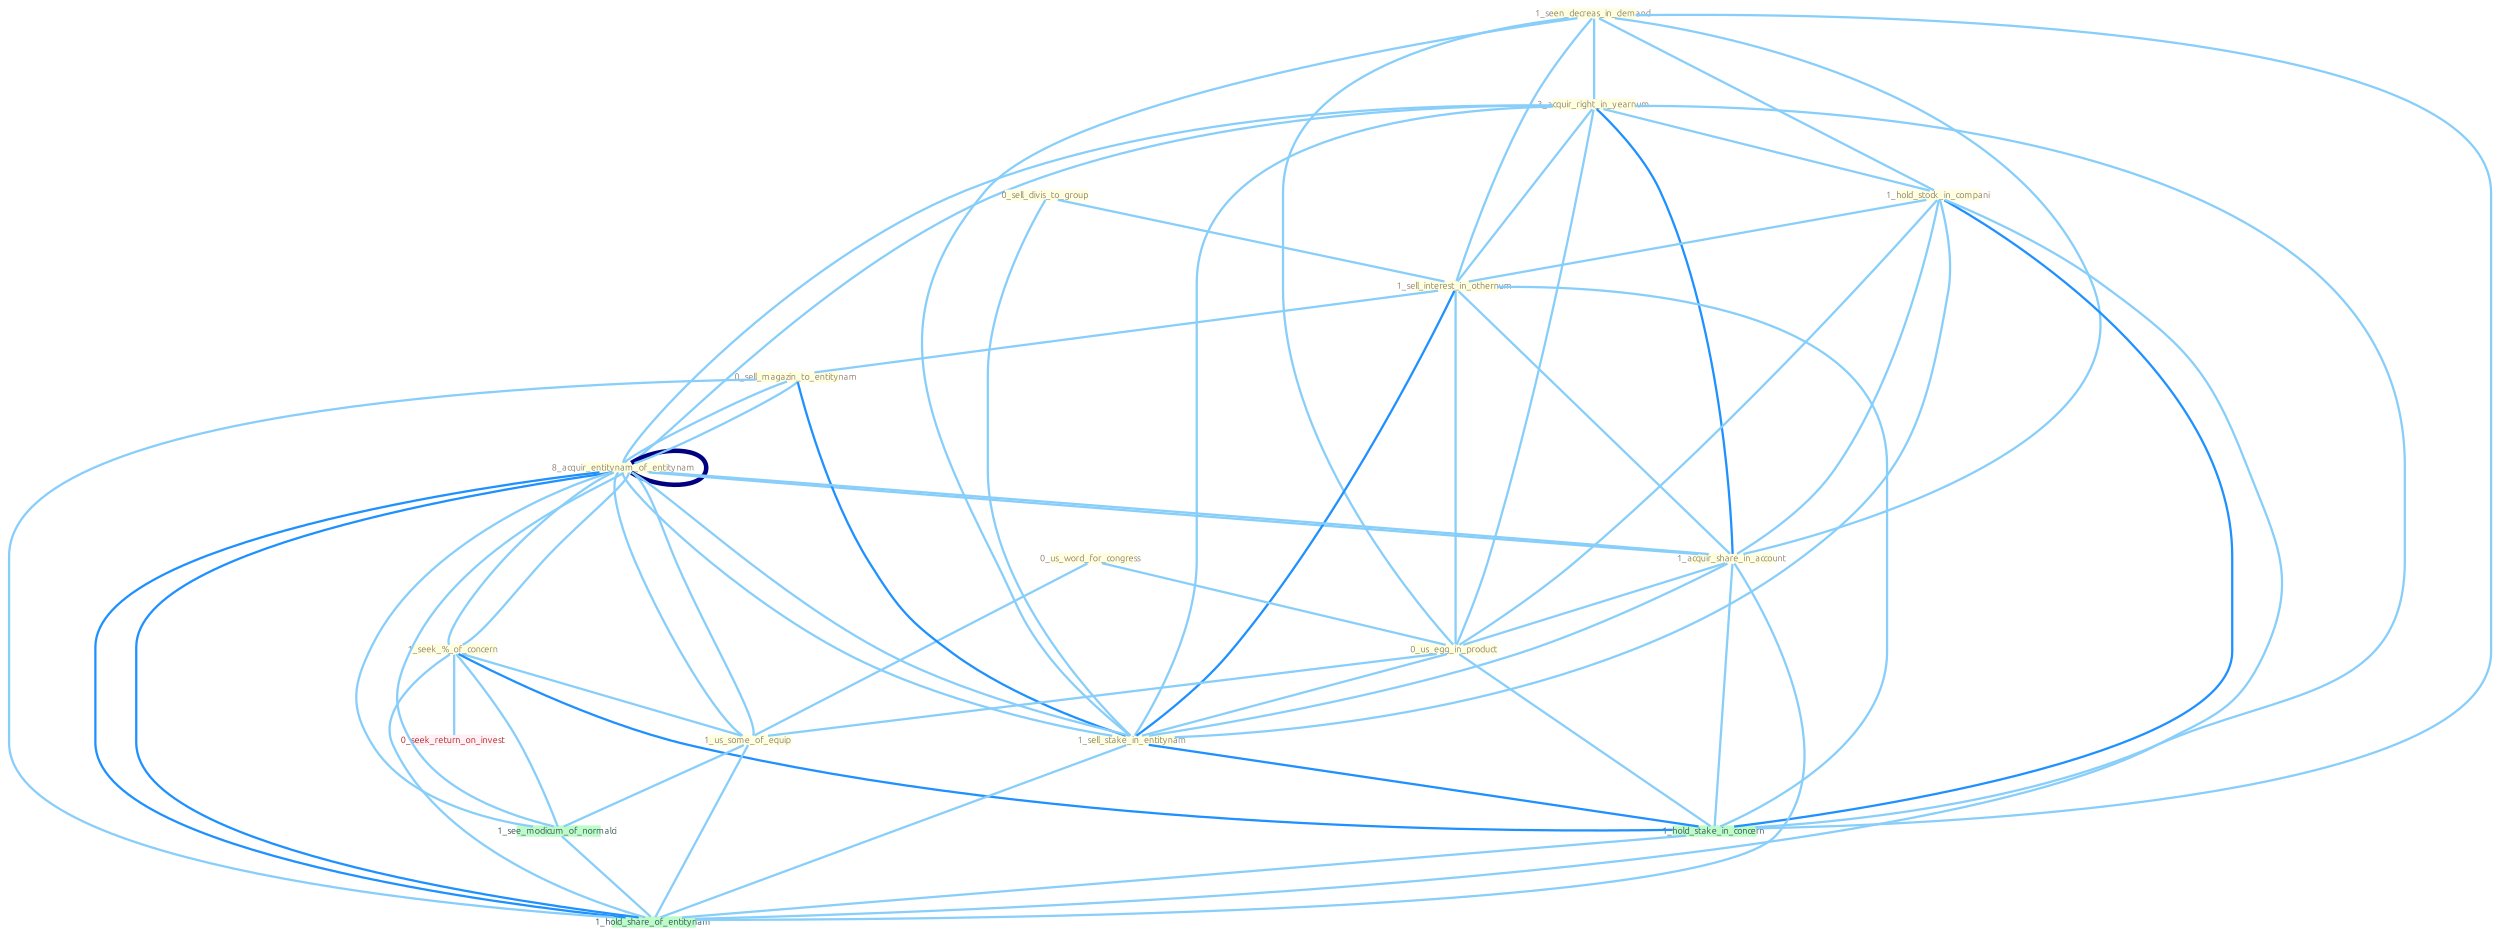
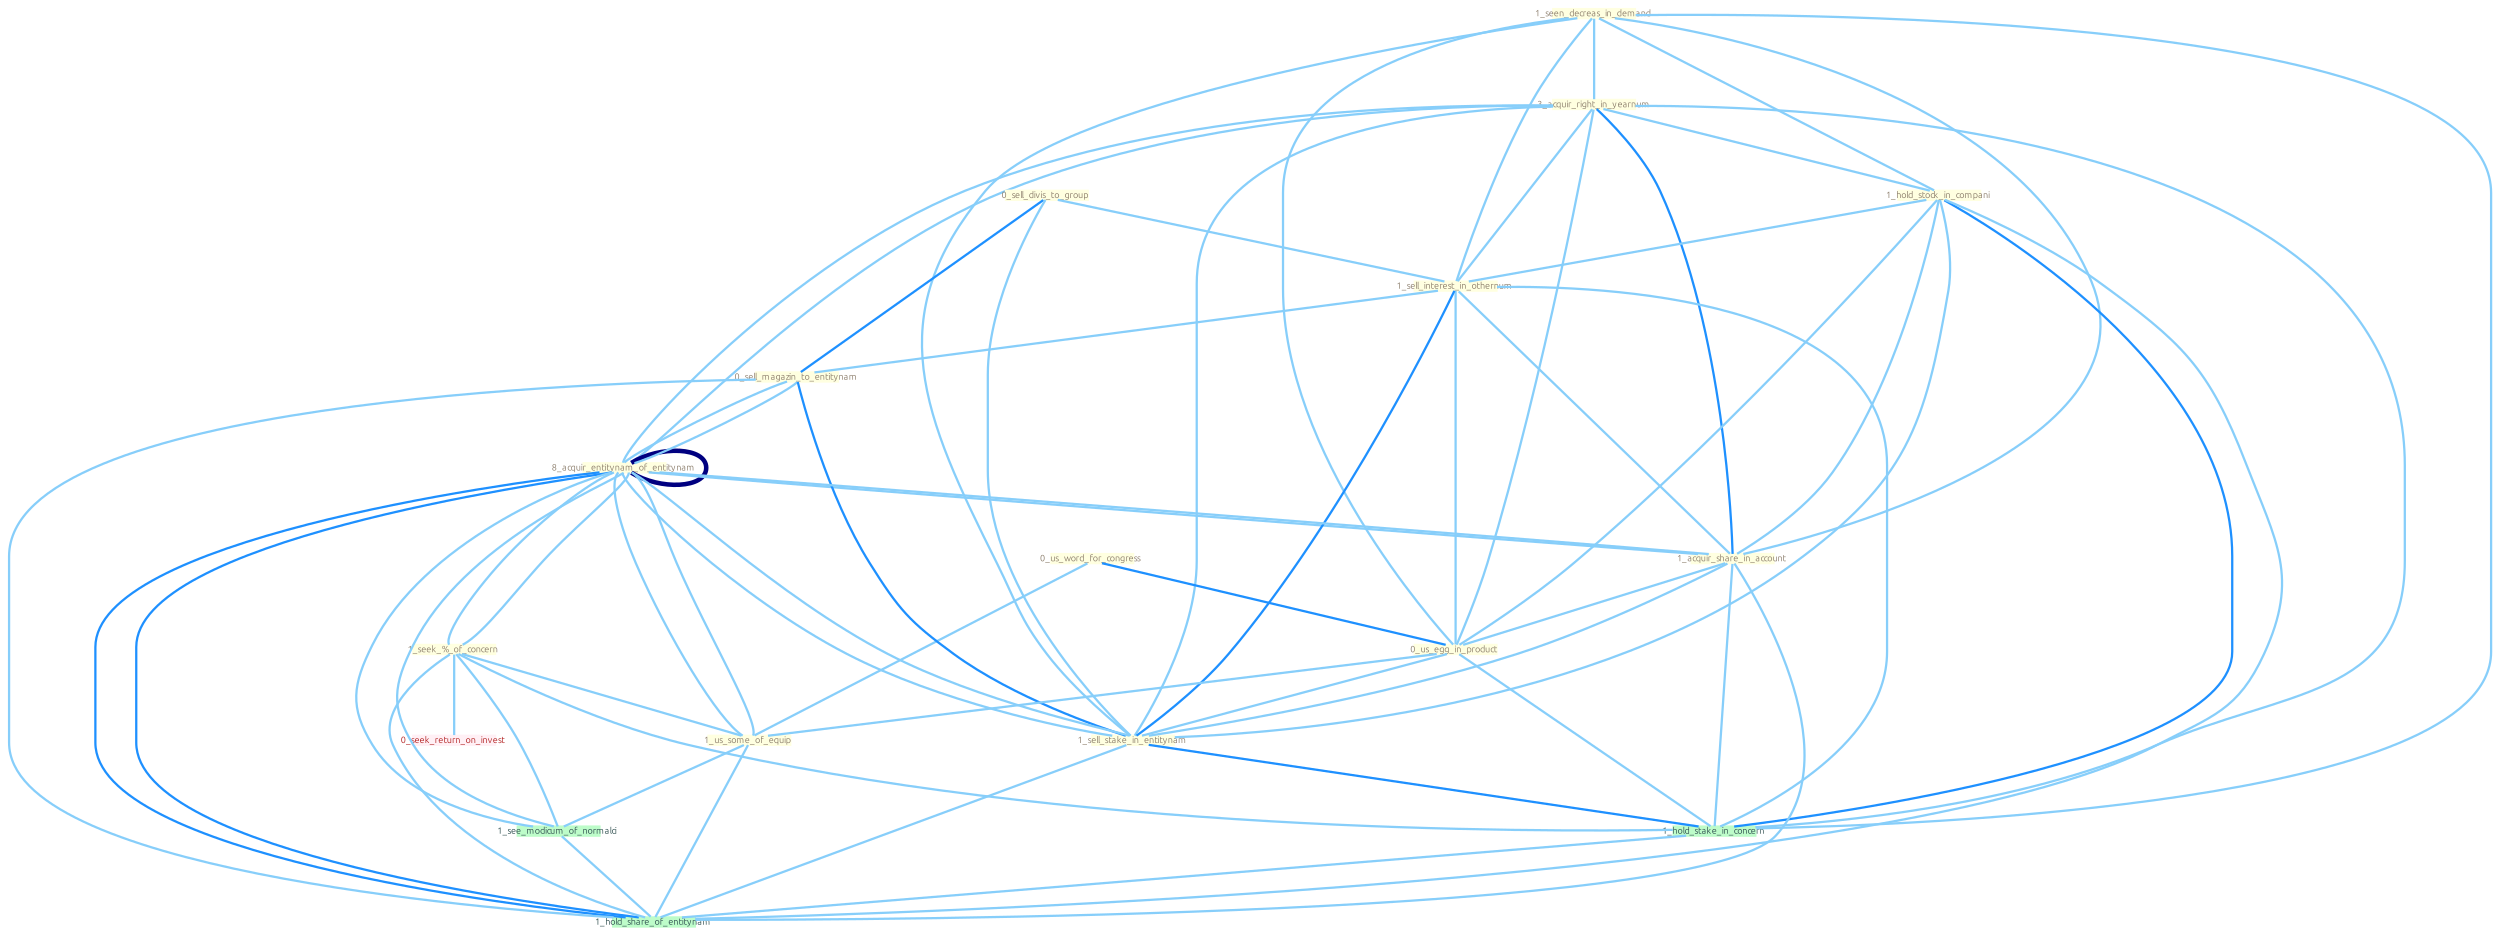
  graph {
    fontname=Ubuntu
    node [color="#ffffe0" fixedsize=true fontcolor="#8b7d6b" fontname=Ubuntu fontsize=4 shape=polygon style=filled]
    edge [color="#87cefa" fontname=Ubuntu w=1]
    "1_seen_decreas_in_demand " [height=.06 width=.5]
    n2 [height=.06 label="3_acquir_right_in_yearnum" width=.5]
    "1_hold_stock_in_compani " [height=.06 width=.5]
    "0_sell_divis_to_group " [height=.06 width=.5]
    n5 [height=.06 label="8_acquir_entitynam_of_entitynam" width=.5]
    "1_sell_interest_in_othernum " [height=.06 width=.5]
    "0_us_word_for_congress " [height=.06 width=.5]
    "0_sell_magazin_to_entitynam " [height=.06 width=.5]
    "1_acquir_share_in_account " [height=.06 width=.5]
    "1_seek_%_of_concern " [height=.06 width=.5]
    "0_us_egg_in_product " [height=.06 width=.5]
    "1_sell_stake_in_entitynam " [height=.06 width=.5]
    "1_us_some_of_equip " [height=.06 width=.5]
    "0_seek_return_on_invest " [color="#fff0f5" fontcolor="#b22222" height=.06 width=.5]
    "1_hold_stake_in_concern " [color="#BDFCC9" fontcolor="#2f4f4f" height=.06 width=.5]
    "1_hold_share_of_entitynam " [color="#BDFCC9" fontcolor="#2f4f4f" height=.06 width=.5]
    "1_see_modicum_of_normalci " [color="#BDFCC9" fontcolor="#2f4f4f" height=.06 width=.5]
    subgraph sub_1 {
      "1_seen_decreas_in_demand "
      n2
      "1_hold_stock_in_compani "
      "0_sell_divis_to_group "
      n5
      "1_sell_interest_in_othernum "
      "0_us_word_for_congress "
      "0_sell_magazin_to_entitynam "
      "1_acquir_share_in_account "
      "1_seek_%_of_concern "
      "0_us_egg_in_product "
      "1_sell_stake_in_entitynam "
      "1_us_some_of_equip "
    }
    subgraph sub_2 {
      "0_seek_return_on_invest "
    }
    "1_seen_decreas_in_demand " -- n2
    "1_seen_decreas_in_demand " -- "1_hold_stock_in_compani "
    "1_seen_decreas_in_demand " -- "1_sell_interest_in_othernum "
    "1_seen_decreas_in_demand " -- "1_acquir_share_in_account "
    "1_seen_decreas_in_demand " -- "0_us_egg_in_product "
    "1_seen_decreas_in_demand " -- "1_sell_stake_in_entitynam "
    "1_seen_decreas_in_demand " -- "1_hold_stake_in_concern "
    n2 -- "1_hold_stock_in_compani "
    n2 -- n5
    n2 -- n5
    n2 -- "1_sell_interest_in_othernum "
    n2 -- "1_acquir_share_in_account " [color="#1e90ff" w=2]
    n2 -- "0_us_egg_in_product "
    n2 -- "1_sell_stake_in_entitynam "
    n2 -- "1_hold_stake_in_concern "
    "1_hold_stock_in_compani " -- "1_sell_interest_in_othernum "
    "1_hold_stock_in_compani " -- "1_acquir_share_in_account "
    "1_hold_stock_in_compani " -- "0_us_egg_in_product "
    "1_hold_stock_in_compani " -- "1_sell_stake_in_entitynam "
    "1_hold_stock_in_compani " -- "1_hold_stake_in_concern " [color="#1e90ff" w=2]
    "1_hold_stock_in_compani " -- "1_hold_share_of_entitynam "
    "0_sell_divis_to_group " -- "1_sell_interest_in_othernum "
+   "0_sell_divis_to_group " -- "0_sell_magazin_to_entitynam " [color="#1e90ff" w=2]
    "0_sell_divis_to_group " -- "1_sell_stake_in_entitynam "
    n5 -- n5 [color="#000080" style=bold w=4]
    n5 -- "0_sell_magazin_to_entitynam "
    n5 -- "1_acquir_share_in_account "
    n5 -- "1_seek_%_of_concern "
    n5 -- "1_sell_stake_in_entitynam "
    n5 -- "1_us_some_of_equip "
    n5 -- "1_hold_share_of_entitynam " [color="#1e90ff" w=2]
    n5 -- "1_hold_share_of_entitynam " [color="#1e90ff" w=2]
    n5 -- "1_see_modicum_of_normalci "
    "1_sell_interest_in_othernum " -- "0_sell_magazin_to_entitynam "
    "1_sell_interest_in_othernum " -- "1_acquir_share_in_account "
    "1_sell_interest_in_othernum " -- "0_us_egg_in_product "
    "1_sell_interest_in_othernum " -- "1_sell_stake_in_entitynam " [color="#1e90ff" w=2]
    "1_sell_interest_in_othernum " -- "1_hold_stake_in_concern "
-   "0_us_word_for_congress " -- "0_us_egg_in_product "
+   "0_us_word_for_congress " -- "0_us_egg_in_product " [color="#1e90ff"]
    "0_us_word_for_congress " -- "1_us_some_of_equip "
    "0_sell_magazin_to_entitynam " -- n5
    "0_sell_magazin_to_entitynam " -- "1_sell_stake_in_entitynam " [color="#1e90ff" w=2]
    "0_sell_magazin_to_entitynam " -- "1_hold_share_of_entitynam "
    "1_acquir_share_in_account " -- n5
    "1_acquir_share_in_account " -- "0_us_egg_in_product "
    "1_acquir_share_in_account " -- "1_sell_stake_in_entitynam "
    "1_acquir_share_in_account " -- "1_hold_stake_in_concern "
    "1_acquir_share_in_account " -- "1_hold_share_of_entitynam "
    "1_seek_%_of_concern " -- n5
    "1_seek_%_of_concern " -- "1_us_some_of_equip "
    "1_seek_%_of_concern " -- "0_seek_return_on_invest "
-   "1_seek_%_of_concern " -- "1_hold_stake_in_concern " [color="#1e90ff"]
+   "1_seek_%_of_concern " -- "1_hold_stake_in_concern "
    "1_seek_%_of_concern " -- "1_hold_share_of_entitynam "
    "1_seek_%_of_concern " -- "1_see_modicum_of_normalci "
    "0_us_egg_in_product " -- "1_sell_stake_in_entitynam "
    "0_us_egg_in_product " -- "1_us_some_of_equip "
    "0_us_egg_in_product " -- "1_hold_stake_in_concern "
    "1_sell_stake_in_entitynam " -- n5
    "1_sell_stake_in_entitynam " -- "1_hold_stake_in_concern " [color="#1e90ff" w=2]
    "1_sell_stake_in_entitynam " -- "1_hold_share_of_entitynam "
    "1_us_some_of_equip " -- n5
    "1_us_some_of_equip " -- "1_hold_share_of_entitynam "
    "1_us_some_of_equip " -- "1_see_modicum_of_normalci "
    "1_hold_stake_in_concern " -- "1_hold_share_of_entitynam "
    "1_see_modicum_of_normalci " -- n5
    "1_see_modicum_of_normalci " -- "1_hold_share_of_entitynam "
  }
